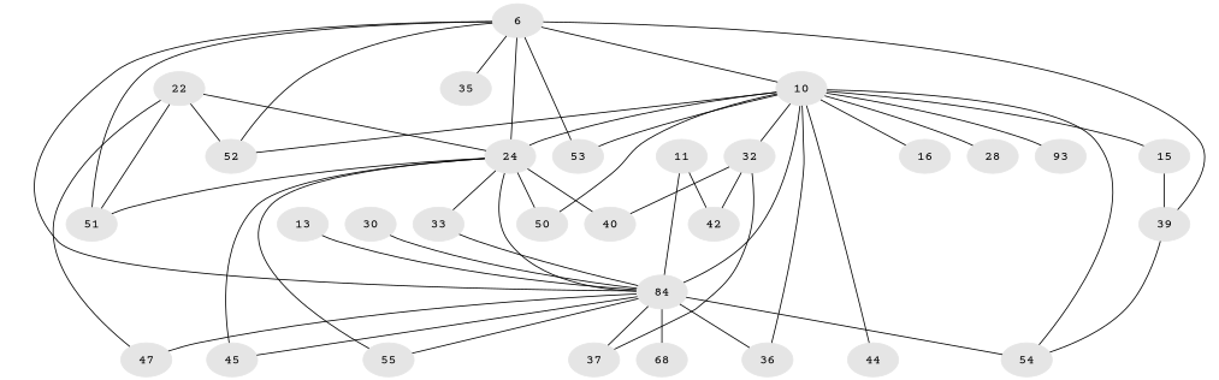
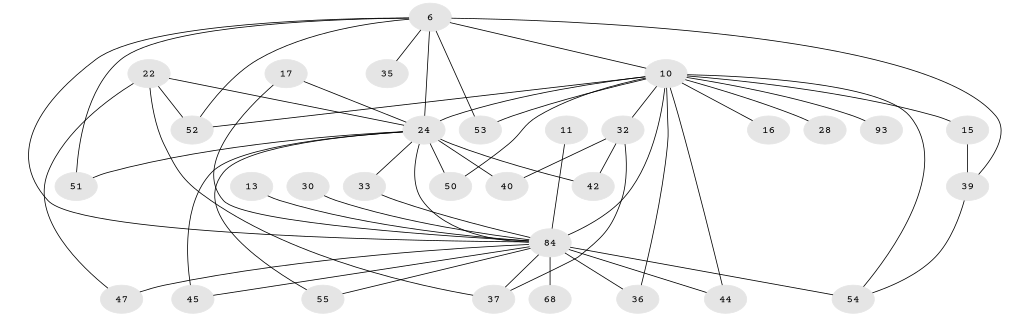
  graph {
    fontname="Courier Prime"
    node [color=gray90 fontname="Courier Prime" style=filled]
    edge [fontname="Courier Prime"]
    6 [super="+5"]
    10 [super="+4+3"]
    24 [super="+20+21+8"]
    n4 [label=84 super="+31"]
    35 [super="+23"]
    39
    51
    52 [super="+49"]
    53
    15
    16
    n12 [label=28]
    32
    36
    n15 [label=93]
    44 [super="+41"]
    50
    54 [super="+29+48"]
    13
    33
    40
    45
    55 [super="+19"]
    37 [super="+25"]
    47
    n26 [label=68]
    42
    11
+   17 [super="+14"]
    22
    30
    6 -- 10 [weight=8]
    6 -- 24 [weight=4]
    6 -- n4 [weight=4]
    6 -- 35 [weight=2]
    6 -- 39
    6 -- 51
    6 -- 52
    6 -- 53
    10 -- 24 [weight=9]
    10 -- n4 [weight=12]
    10 -- 52
    10 -- 53
    10 -- 15 [weight=2]
    10 -- 16 [weight=2]
    10 -- n12
    10 -- 32 [weight=2]
    10 -- 36
    10 -- n15 [weight=2]
    10 -- 44 [weight=2]
    10 -- 50
    10 -- 54
    24 -- n4 [weight=5]
    24 -- 51
    24 -- 50
    24 -- 33
    24 -- 40
    24 -- 45
    24 -- 55
    n4 -- 36
+   n4 -- 44
    n4 -- 54 [weight=2]
    n4 -- 45
    n4 -- 55
    n4 -- 37
    n4 -- 47
    n4 -- n26 [weight=2]
    39 -- 54
    15 -- 39
    32 -- 40
    32 -- 37
    32 -- 42
    13 -- n4
    33 -- n4
    11 -- n4 [weight=2]
-   11 -- 42
+   24 -- 42
+   17 -- 24
+   17 -- n4
    22 -- 24
    22 -- 52
-   22 -- 51
+   22 -- 37
    22 -- 47
    30 -- n4
  }
